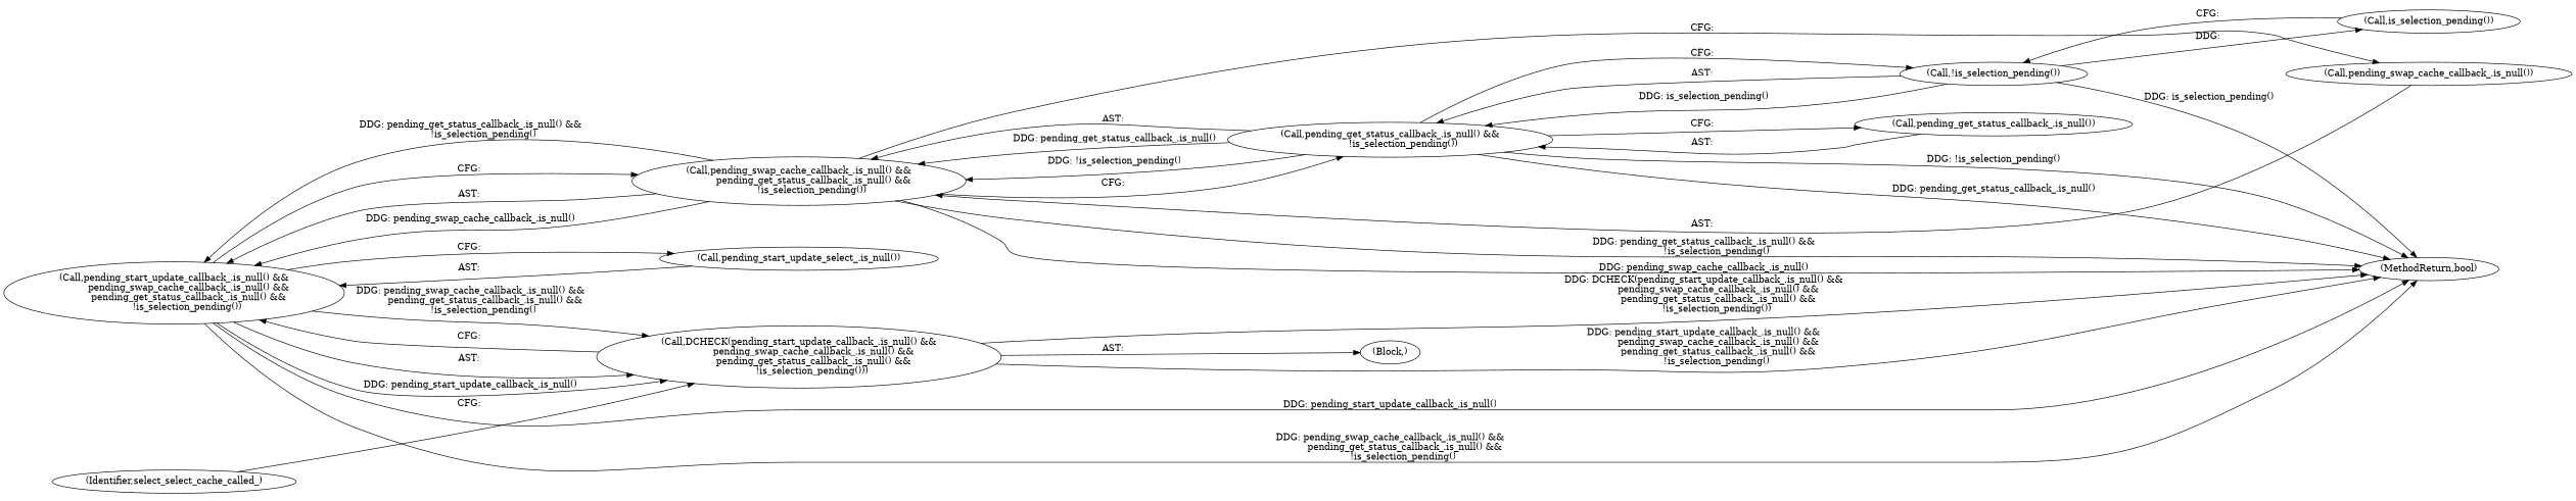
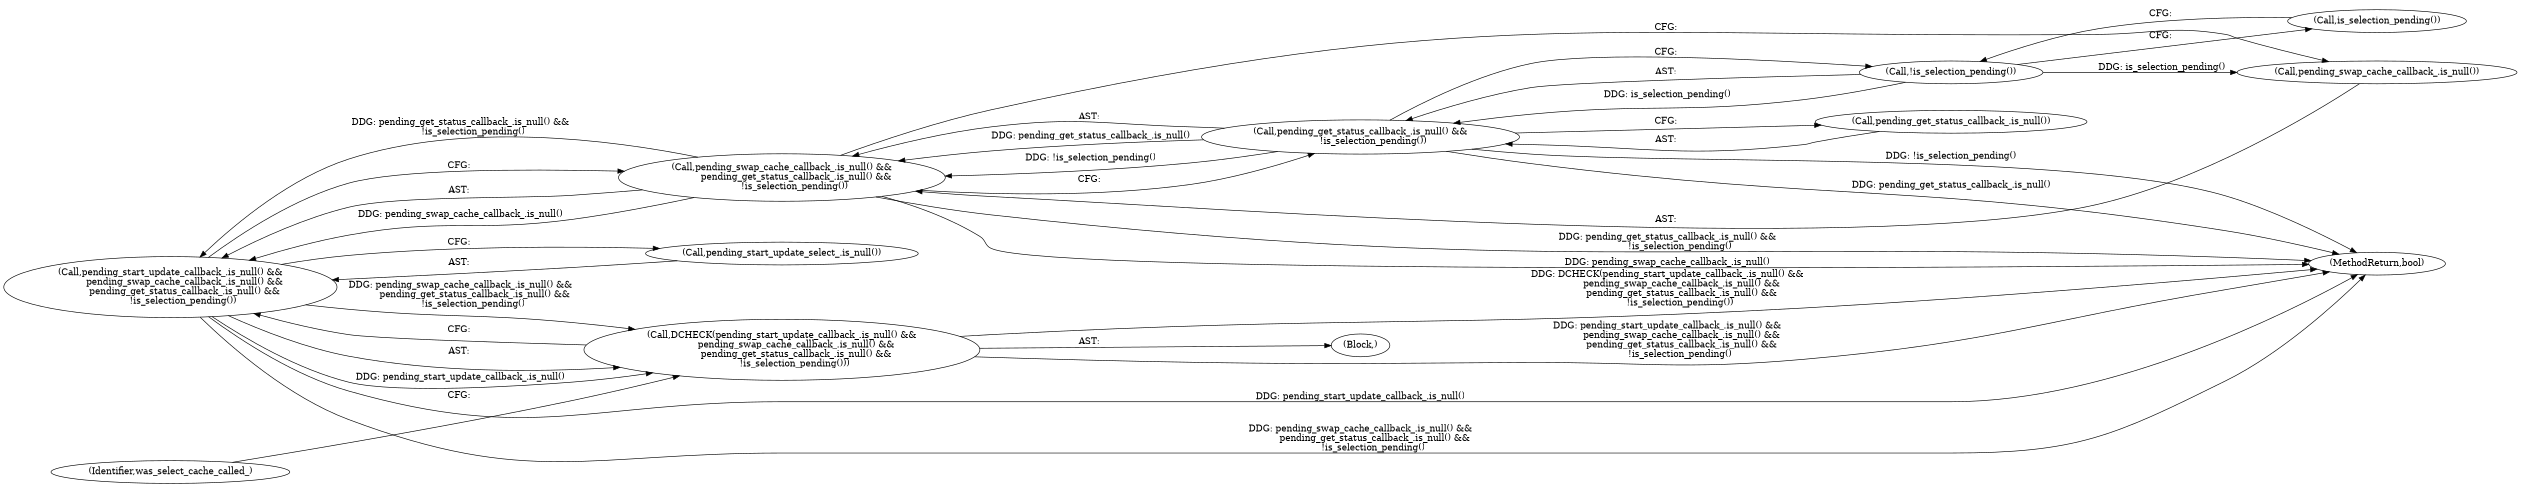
  digraph {
    rankdir=LR
    n1 [label="(Call,pending_start_update_callback_.is_null() &&\n          pending_swap_cache_callback_.is_null() &&\n          pending_get_status_callback_.is_null() &&\n         !is_selection_pending())"]
    n2 [label="(Call,pending_swap_cache_callback_.is_null() &&\n          pending_get_status_callback_.is_null() &&\n         !is_selection_pending())"]
    n3 [label="(Call,DCHECK(pending_start_update_callback_.is_null() &&\n          pending_swap_cache_callback_.is_null() &&\n          pending_get_status_callback_.is_null() &&\n         !is_selection_pending()))"]
    n4 [label="(MethodReturn,bool)"]
    n5 [label="(Call,pending_start_update_select_.is_null())"]
    n6 [label="(Call,pending_get_status_callback_.is_null() &&\n         !is_selection_pending())"]
    n7 [label="(Call,pending_swap_cache_callback_.is_null())"]
    n8 [label="(Block,)"]
    n9 [label="(Call,!is_selection_pending())"]
    n10 [label="(Call,pending_get_status_callback_.is_null())"]
    n11 [label="(Call,is_selection_pending())"]
-   n12 [label="(Identifier,select_select_cache_called_)"]
+   n12 [label="(Identifier,was_select_cache_called_)"]
    n1 -> n2 [label="CFG: "]
    n1 -> n3 [label="AST: "]
    n1 -> n3 [label="DDG: pending_start_update_callback_.is_null()"]
    n1 -> n3 [label="DDG: pending_swap_cache_callback_.is_null() &&\n          pending_get_status_callback_.is_null() &&\n         !is_selection_pending()"]
    n1 -> n4 [label="DDG: pending_start_update_callback_.is_null()"]
    n1 -> n4 [label="DDG: pending_swap_cache_callback_.is_null() &&\n          pending_get_status_callback_.is_null() &&\n         !is_selection_pending()"]
    n1 -> n5 [label="CFG: "]
    n2 -> n1 [label="AST: "]
    n2 -> n1 [label="DDG: pending_swap_cache_callback_.is_null()"]
    n2 -> n1 [label="DDG: pending_get_status_callback_.is_null() &&\n         !is_selection_pending()"]
    n2 -> n4 [label="DDG: pending_swap_cache_callback_.is_null()"]
    n2 -> n4 [label="DDG: pending_get_status_callback_.is_null() &&\n         !is_selection_pending()"]
    n2 -> n6 [label="CFG: "]
    n2 -> n7 [label="CFG: "]
    n3 -> n1 [label="CFG: "]
    n3 -> n4 [label="DDG: DCHECK(pending_start_update_callback_.is_null() &&\n          pending_swap_cache_callback_.is_null() &&\n          pending_get_status_callback_.is_null() &&\n         !is_selection_pending())"]
    n3 -> n4 [label="DDG: pending_start_update_callback_.is_null() &&\n          pending_swap_cache_callback_.is_null() &&\n          pending_get_status_callback_.is_null() &&\n         !is_selection_pending()"]
    n3 -> n8 [label="AST: "]
    n5 -> n1 [label="AST: "]
    n6 -> n2 [label="AST: "]
    n6 -> n2 [label="DDG: pending_get_status_callback_.is_null()"]
    n6 -> n2 [label="DDG: !is_selection_pending()"]
    n6 -> n4 [label="DDG: !is_selection_pending()"]
    n6 -> n4 [label="DDG: pending_get_status_callback_.is_null()"]
    n6 -> n9 [label="CFG: "]
    n6 -> n10 [label="CFG: "]
    n7 -> n2 [label="AST: "]
-   n9 -> n4 [label="DDG: is_selection_pending()"]
+   n9 -> n7 [label="DDG: is_selection_pending()"]
    n9 -> n6 [label="AST: "]
    n9 -> n6 [label="DDG: is_selection_pending()"]
-   n9 -> n11 [label="DDG: "]
+   n9 -> n11 [label="CFG: "]
    n10 -> n6 [label="AST: "]
    n11 -> n9 [label="CFG: "]
    n12 -> n3 [label="CFG: "]
  }
